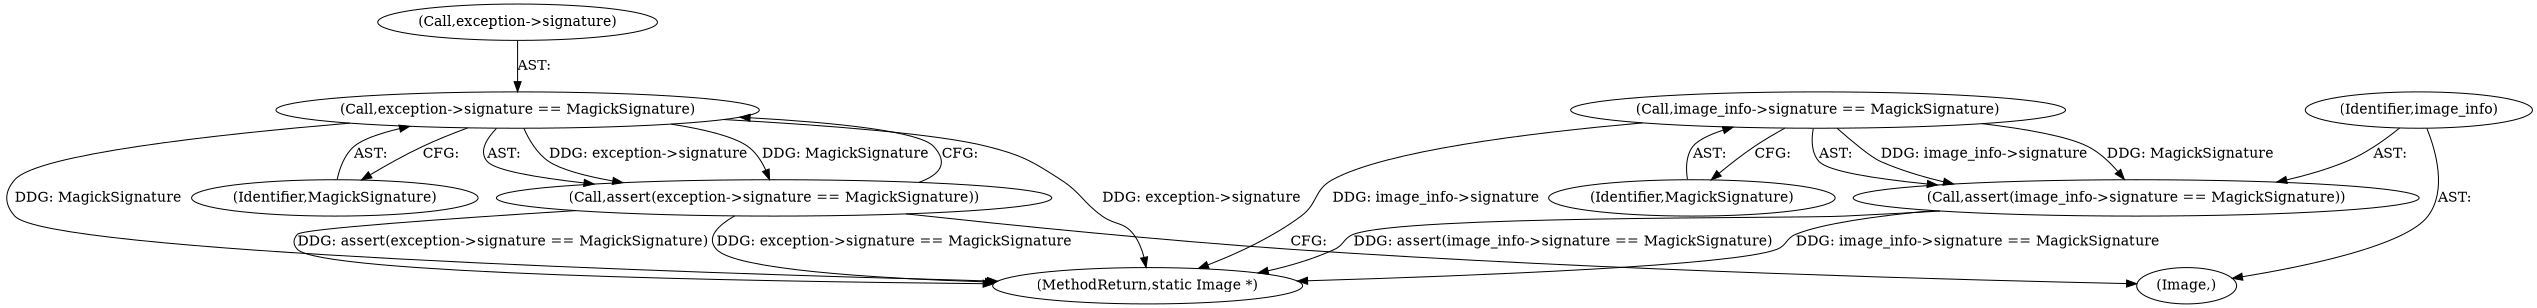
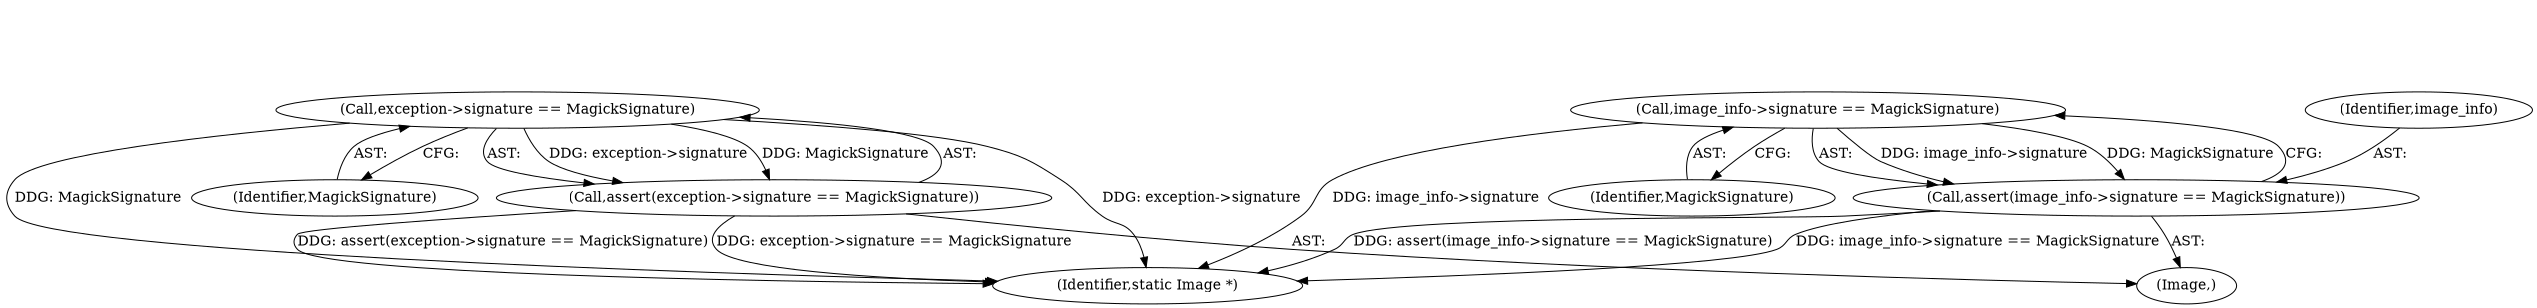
  digraph {
    n1 [label="(Call,image_info->signature == MagickSignature)"]
    n2 [label="(Call,assert(image_info->signature == MagickSignature))"]
    n3 [label="(Identifier,MagickSignature)"]
-   n4 [label="(MethodReturn,static Image *)"]
+   n4 [label="(Identifier,static Image *)"]
    n5 [label="(Image,)"]
    n6 [label="(Call,exception->signature == MagickSignature)"]
    n7 [label="(Call,assert(exception->signature == MagickSignature))"]
    n8 [label="(Identifier,MagickSignature)"]
    n9 [label="(Identifier,image_info)"]
-   n10 [label="(Call,exception->signature)"]
    n1 -> n2 [label="AST: "]
    n1 -> n2 [label="DDG: image_info->signature"]
    n1 -> n2 [label="DDG: MagickSignature"]
    n1 -> n3 [label="CFG: "]
    n1 -> n4 [label="DDG: image_info->signature"]
+   n2 -> n1 [label="CFG: "]
    n2 -> n4 [label="DDG: image_info->signature == MagickSignature"]
    n2 -> n4 [label="DDG: assert(image_info->signature == MagickSignature)"]
-   n9 -> n5 [label="AST: "]
+   n2 -> n5 [label="AST: "]
    n3 -> n1 [label="AST: "]
    n6 -> n4 [label="DDG: exception->signature"]
    n6 -> n4 [label="DDG: MagickSignature"]
    n6 -> n7 [label="AST: "]
    n6 -> n7 [label="DDG: exception->signature"]
    n6 -> n7 [label="DDG: MagickSignature"]
    n6 -> n8 [label="CFG: "]
    n7 -> n4 [label="DDG: exception->signature == MagickSignature"]
    n7 -> n4 [label="DDG: assert(exception->signature == MagickSignature)"]
-   n7 -> n5 [label="CFG: "]
-   n7 -> n6 [label="CFG: "]
+   n7 -> n5 [label="AST: "]
+   n7 -> n6 [label="AST: "]
    n8 -> n6 [label="AST: "]
    n9 -> n2 [label="AST: "]
-   n10 -> n6 [label="AST: "]
  }
